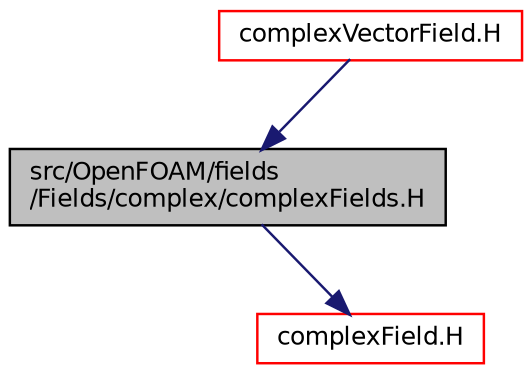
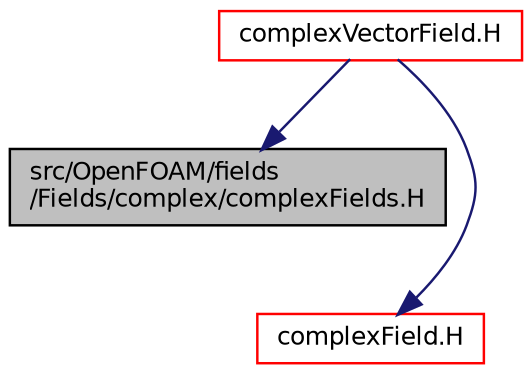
  digraph {
    node [color=red fontname=Helvetica fontsize=10 shape=record]
    edge [color=midnightblue fontname=Helvetica fontsize=10 labelfontname=Helvetica labelfontsize=10 style=solid]
    n1 [color=black fillcolor=grey75 fontcolor=black height=0.2 label="src/OpenFOAM/fields\l/Fields/complex/complexFields.H" style=filled width=0.4]
    n2 [height=0.2 label="complexField.H" width=0.4]
    n3 [height=0.2 label="complexVectorField.H" width=0.4]
-   n1 -> n2
+   n3 -> n2
    n3 -> n1
  }
